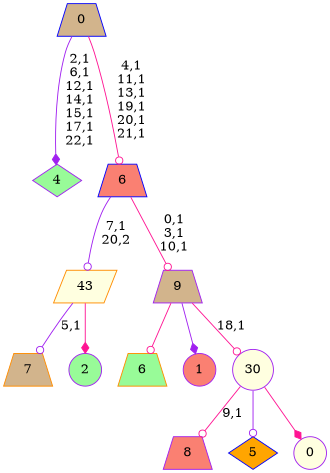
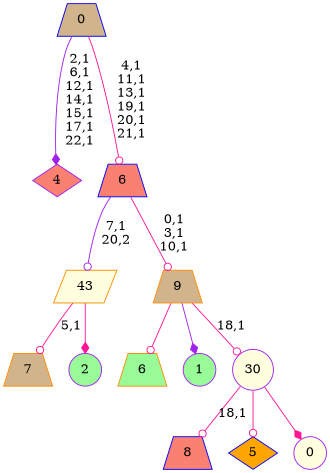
  digraph {
    node [color=purple fillcolor=salmon shape=trapezium style=filled]
    edge [arrowhead=odot color=deeppink]
-   n1 [label=8]
+   n1 [color=blue label=8]
    n2 [color=darkorange fillcolor=tan label=7]
    n3 [color=darkorange fillcolor=palegreen label=6]
    n4 [color=blue fillcolor=orange label=5 shape=diamond]
-   n5 [fillcolor=palegreen label=4 shape=diamond]
+   n5 [label=4 shape=diamond]
    n6 [fillcolor=palegreen label=2 shape=circle]
    n7 [color=darkorange fillcolor=lightyellow label=43 shape=parallelogram]
-   n8 [label=1 shape=circle]
+   n8 [fillcolor=palegreen label=1 shape=circle]
    n9 [fillcolor=lightyellow label=0 shape=circle]
    n10 [fillcolor=lightyellow label=30 shape=circle]
-   9 [fillcolor=tan]
+   9 [color=darkorange fillcolor=tan]
    6 [color=blue]
    0 [color=blue fillcolor=tan]
-   n7 -> n2 [color=purple label="5,1"]
+   n7 -> n2 [label="5,1"]
    n7 -> n6 [arrowhead=diamond]
-   n10 -> n1 [label="9,1"]
-   n10 -> n4 [color=purple]
+   n10 -> n1 [label="18,1"]
+   n10 -> n4
    n10 -> n9 [arrowhead=diamond]
    9 -> n3
    9 -> n8 [arrowhead=diamond color=purple]
    9 -> n10 [label="18,1"]
    6 -> n7 [color=purple label="7,1\n20,2"]
    6 -> 9 [label="0,1\n3,1\n10,1"]
    0 -> n5 [arrowhead=diamond color=purple label="2,1\n6,1\n12,1\n14,1\n15,1\n17,1\n22,1"]
    0 -> 6 [label="4,1\n11,1\n13,1\n19,1\n20,1\n21,1"]
  }
